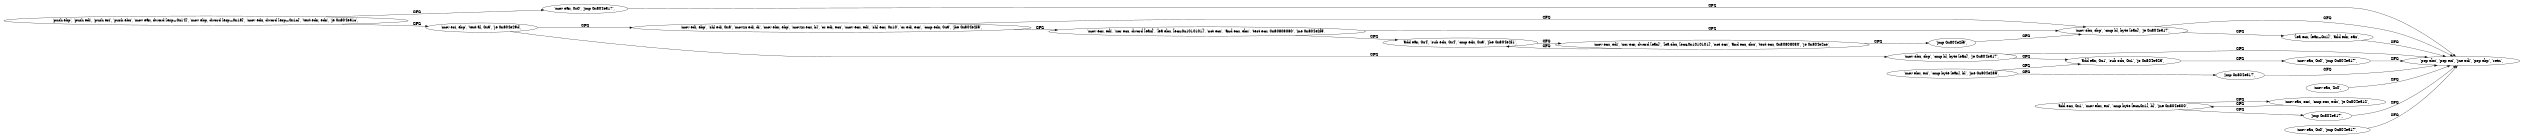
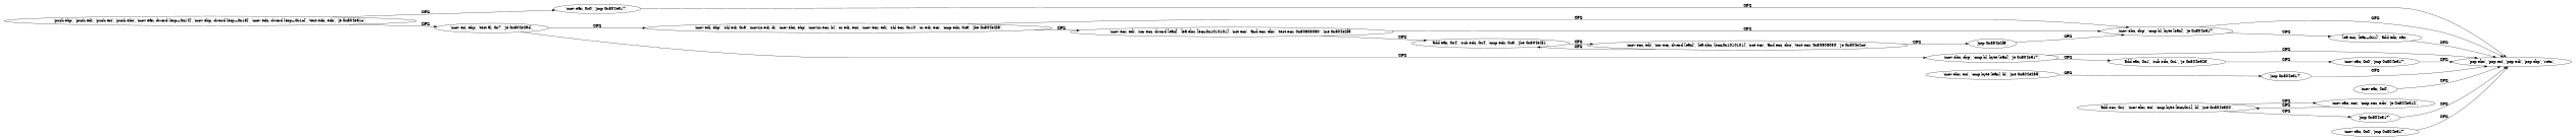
  digraph {
    rankdir=LR
    n1 [label="'push ebp', 'push edi', 'push esi', 'push ebx', 'mov eax, dword [esp+0x14]', 'mov ebp, dword [esp+0x18]', 'mov edx, dword [esp+0x1c]', 'test edx, edx', 'je 0x804e31c', "]
    n2 [label="'mov eax, 0x0', 'jmp 0x804e317', "]
-   n3 [label="'mov esi, ebp', 'test al, 0x3', 'je 0x804e29d', "]
-   n4 [label="'pop ebx', 'pop esi', 'jne edi', 'pop ebp', 'retn',"]
+   n3 [label="'mov esi, ebp', 'test al, 0x7', 'je 0x804e29d',"]
+   n4 [label="'pop ebx', 'pop esi', 'pop edi', 'pop ebp', 'retn', "]
    n5 [label="'mov edi, ebp', 'shl edi, 0x8', 'movzx edi, di', 'mov ebx, ebp', 'movzx ecx, bl', 'or edi, ecx', 'mov ecx, edi', 'shl ecx, 0x10', 'or edi, ecx', 'cmp edx, 0x3', 'jbe 0x804e2f5', "]
    n6 [label="'mov ebx, ebp', 'cmp bl, byte [eax]', 'je 0x804e317', "]
    n7 [label="'mov ebx, ebp', 'cmp bl, byte [eax]', 'je 0x804e317', "]
    n8 [label="'mov ecx, edi', 'xor ecx, dword [eax]', 'lea ebx, [ecx-0x1010101]', 'not ecx', 'and ecx, ebx', 'test ecx, 0x80808080', 'jne 0x804e2f5', "]
    n9 [label="'add eax, 0x1', 'sub edx, 0x1', 'je 0x804e323', "]
    n10 [label="'lea ecx, [eax+0x1]', 'add edx, eax', "]
    n11 [label="'add eax, 0x4', 'sub edx, 0x4', 'cmp edx, 0x3', 'jbe 0x804e2f1', "]
    n12 [label="'mov eax, 0x0', 'jmp 0x804e317', "]
    n13 [label="'mov ecx, edi', 'xor ecx, dword [eax]', 'lea ebx, [ecx-0x1010101]', 'not ecx', 'and ecx, ebx', 'test ecx, 0x80808080', 'je 0x804e2ce', "]
    n14 [label="'mov eax, ecx', 'cmp ecx, edx', 'je 0x804e312', "]
    n15 [label="'add ecx, 0x1', 'mov ebx, esi', 'cmp byte [ecx-0x1], bl', 'jne 0x804e300', "]
-   n16 [label="'jmp 0x804e2f5', "]
+   n16 [label="'jmp 0x884e2f5',"]
    n17 [label="'mov ebx, esi', 'cmp byte [eax], bl', 'jne 0x804e285', "]
    n18 [label="'jmp 0x804e317', "]
-   n19 [label="'mov eax, 4x0',"]
+   n19 [label="'mov eax, 0x0', "]
    n20 [label="'jmp 0x804e317', "]
    n21 [label="'mov eax, 0x0', 'jmp 0x804e317', "]
    n1 -> n2 [label=CFG]
    n1 -> n3 [label=CFG]
    n2 -> n4 [label=CFG]
    n3 -> n5 [label=CFG]
    n3 -> n6 [label=CFG]
    n5 -> n7 [label=CFG]
    n5 -> n8 [label=CFG]
    n6 -> n4 [label=CFG]
    n6 -> n9 [label=CFG]
    n7 -> n4 [label=CFG]
    n7 -> n10 [label=CFG]
    n8 -> n7 [label=CFG]
    n8 -> n11 [label=CFG]
    n9 -> n12 [label=CFG]
    n10 -> n4 [label=CFG]
    n11 -> n13 [label=CFG]
    n12 -> n4 [label=CFG]
    n13 -> n11 [label=CFG]
    n13 -> n16 [label=CFG]
    n14 -> n15 [label=CFG]
    n15 -> n14 [label=CFG]
    n15 -> n20 [label=CFG]
    n16 -> n7 [label=CFG]
-   n17 -> n9 [label=CFG]
    n17 -> n18 [label=CFG]
    n18 -> n4 [label=CFG]
    n19 -> n4 [label=CFG]
    n20 -> n4 [label=CFG]
    n21 -> n4 [label=CFG]
  }
